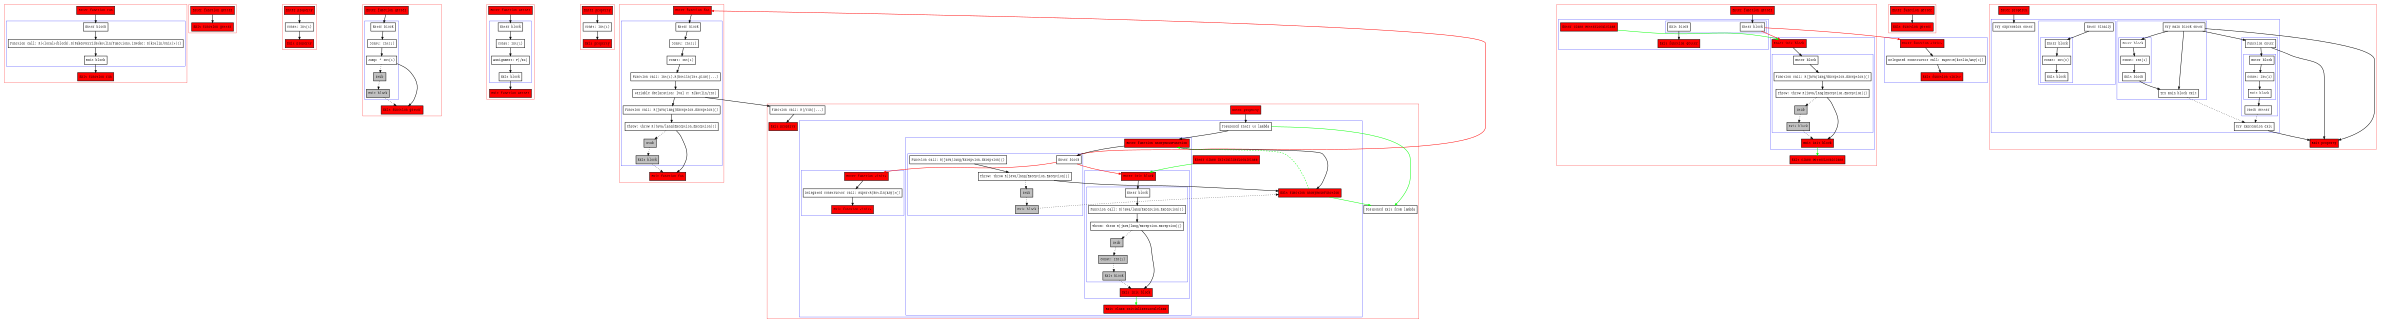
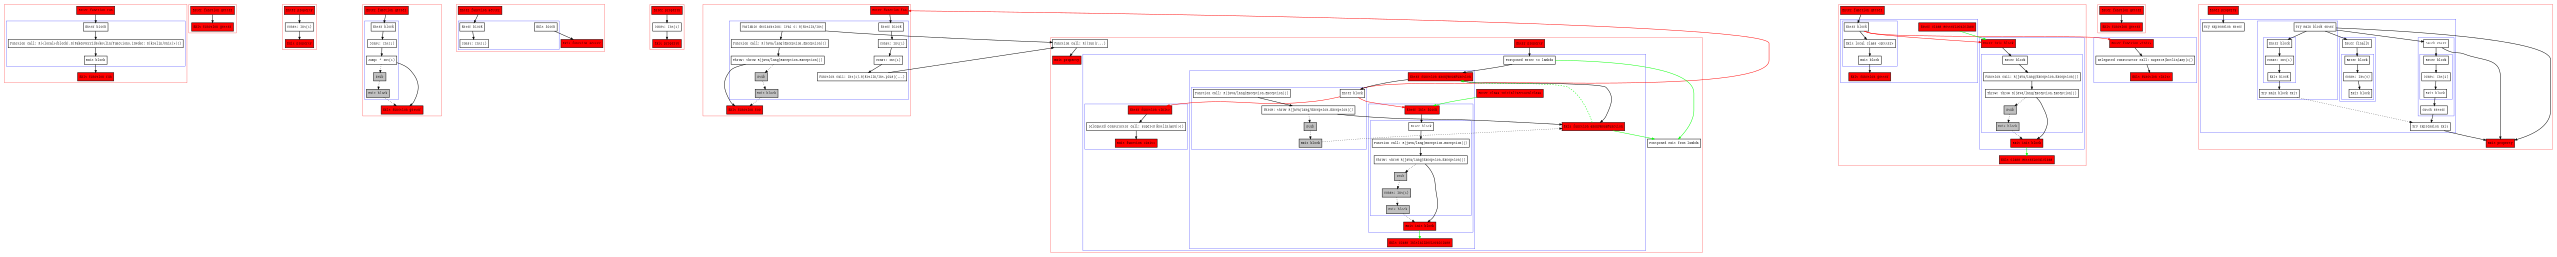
  digraph {
    fontname="Courier Prime"
    nodesep=3
    node [fontname="Courier Prime" penwidth=2 shape=box]
    edge [fontname="Courier Prime" penwidth=2]
    n1 [label="Enter block"]
    n2 [label="Function call: R|<local>/block|.R|FakeOverride<kotlin/Function0.invoke: R|kotlin/Unit|>|()"]
    n3 [label="Exit block"]
    n4 [fillcolor=red label="Enter function run" style=filled]
    n5 [fillcolor=red label="Exit function run" style=filled]
    n6 [fillcolor=red label="Enter function getter" style=filled]
    n7 [fillcolor=red label="Exit function getter" style=filled]
    n8 [fillcolor=red label="Enter property" style=filled]
    n9 [label="Const: Int(1)"]
    n10 [fillcolor=red label="Exit property" style=filled]
    n11 [label="Enter block"]
    n12 [label="Const: Int(1)"]
    n13 [label="Jump: ^ Int(1)"]
    n14 [fillcolor=gray label=Stub style=filled]
    n15 [fillcolor=gray label="Exit block" style=filled]
    n16 [fillcolor=red label="Enter function getter" style=filled]
    n17 [fillcolor=red label="Exit function getter" style=filled]
    n18 [label="Enter block"]
    n19 [label="Const: Int(1)"]
-   n20 [label="Assignment: F|/x2|"]
    n21 [label="Exit block"]
    n22 [fillcolor=red label="Enter function setter" style=filled]
    n23 [fillcolor=red label="Exit function setter" style=filled]
    n24 [fillcolor=red label="Enter property" style=filled]
    n25 [label="Const: Int(1)"]
    n26 [fillcolor=red label="Exit property" style=filled]
    n27 [label="Enter block"]
    n28 [label="Const: Int(1)"]
    n29 [label="Const: Int(1)"]
    n30 [label="Function call: Int(1).R|kotlin/Int.plus|(...)"]
    n31 [label="Variable declaration: lval c: R|kotlin/Int|"]
    n32 [label="Function call: R|java/lang/Exception.Exception|()"]
    n33 [label="Throw: throw R|java/lang/Exception.Exception|()"]
    n34 [fillcolor=gray label=Stub style=filled]
    n35 [fillcolor=gray label="Exit block" style=filled]
    n36 [fillcolor=red label="Enter function foo" style=filled]
    n37 [fillcolor=red label="Exit function foo" style=filled]
    n38 [label="Enter block"]
+   n39 [label="Exit local class <getter>"]
    n40 [label="Exit block"]
    n41 [fillcolor=red label="Enter class GetterLocalClass" style=filled]
    n42 [fillcolor=red label="Exit function getter" style=filled]
    n43 [label="Enter block"]
    n44 [label="Function call: R|java/lang/Exception.Exception|()"]
    n45 [label="Throw: throw R|java/lang/Exception.Exception|()"]
    n46 [fillcolor=gray label=Stub style=filled]
    n47 [fillcolor=gray label="Exit block" style=filled]
    n48 [fillcolor=red label="Enter init block" style=filled]
    n49 [fillcolor=red label="Exit init block" style=filled]
    n50 [fillcolor=red label="Enter function getter" style=filled]
    n51 [fillcolor=red label="Exit class GetterLocalClass" style=filled]
    n52 [fillcolor=red label="Enter function <init>" style=filled]
    n53 [label="Delegated constructor call: super<R|kotlin/Any|>()"]
    n54 [fillcolor=red label="Exit function <init>" style=filled]
    n55 [label="Enter block"]
    n56 [label="Function call: R|java/lang/Exception.Exception|()"]
    n57 [label="Throw: throw R|java/lang/Exception.Exception|()"]
    n58 [fillcolor=gray label=Stub style=filled]
    n59 [fillcolor=gray label="Exit block" style=filled]
    n60 [label="Enter block"]
    n61 [label="Function call: R|java/lang/Exception.Exception|()"]
    n62 [label="Throw: throw R|java/lang/Exception.Exception|()"]
    n63 [fillcolor=gray label=Stub style=filled]
    n64 [fillcolor=gray label="Const: Int(1)" style=filled]
    n65 [fillcolor=gray label="Exit block" style=filled]
    n66 [fillcolor=red label="Enter init block" style=filled]
    n67 [fillcolor=red label="Exit init block" style=filled]
    n68 [fillcolor=red label="Enter function anonymousFunction" style=filled]
    n69 [fillcolor=red label="Exit class InitializerLocalClass" style=filled]
    n70 [fillcolor=red label="Enter function <init>" style=filled]
    n71 [label="Delegated constructor call: super<R|kotlin/Any|>()"]
    n72 [fillcolor=red label="Exit function <init>" style=filled]
    n73 [fillcolor=red label="Enter class InitializerLocalClass" style=filled]
    n74 [label="Postponed enter to lambda"]
    n75 [fillcolor=red label="Exit function anonymousFunction" style=filled]
    n76 [fillcolor=red label="Enter property" style=filled]
    n77 [label="Postponed exit from lambda"]
    n78 [label="Function call: R|/run|(...)"]
    n79 [fillcolor=red label="Exit property" style=filled]
    n80 [fillcolor=red label="Enter function getter" style=filled]
    n81 [fillcolor=red label="Exit function getter" style=filled]
    n82 [label="Enter block"]
    n83 [label="Const: Int(1)"]
    n84 [label="Exit block"]
    n85 [label="Try main block enter"]
    n86 [label="Try main block exit"]
    n87 [label="Enter block"]
    n88 [label="Const: Int(0)"]
    n89 [label="Exit block"]
    n90 [label="Enter finally"]
    n91 [label="Enter block"]
    n92 [label="Const: Int(2)"]
    n93 [label="Exit block"]
-   n94 [label="Function enter"]
+   n94 [label="Catch enter"]
    n95 [label="Catch setter"]
    n96 [label="Try expression enter"]
    n97 [label="Try expression exit"]
    n98 [fillcolor=red label="Enter property" style=filled]
    n99 [fillcolor=red label="Exit property" style=filled]
    subgraph cluster_1 {
      color=red
      n4
      n5
      subgraph cluster_2 {
        color=blue
        n1
        n2
        n3
      }
    }
    subgraph cluster_3 {
      color=red
      n6
      n7
    }
    subgraph cluster_4 {
      color=red
      n8
      n9
      n10
    }
    subgraph cluster_5 {
      color=red
      n16
      n17
      subgraph cluster_6 {
        color=blue
        n11
        n12
        n13
        n14
        n15
      }
    }
    subgraph cluster_7 {
      color=red
      n22
      n23
      subgraph cluster_8 {
        color=blue
        n18
        n19
-       n20
        n21
      }
    }
    subgraph cluster_9 {
      color=red
      n24
      n25
      n26
    }
    subgraph cluster_10 {
      color=red
      n36
      n37
      subgraph cluster_11 {
        color=blue
        n27
        n28
        n29
        n30
        n31
        n32
        n33
        n34
        n35
      }
    }
    subgraph cluster_12 {
      color=red
      n50
      n51
      subgraph cluster_13 {
        color=blue
        n41
        n42
        subgraph cluster_14 {
          color=blue
          n38
+         n39
          n40
        }
      }
      subgraph cluster_15 {
        color=blue
        n48
        n49
        subgraph cluster_16 {
          color=blue
          n43
          n44
          n45
          n46
          n47
        }
      }
    }
    subgraph cluster_17 {
      color=blue
      n52
      n53
      n54
    }
    subgraph cluster_18 {
      color=red
      n76
      n77
      n78
      n79
      subgraph cluster_19 {
        color=blue
        n73
        n74
        n75
        subgraph cluster_20 {
          color=blue
          n68
          n69
          subgraph cluster_21 {
            color=blue
            n55
            n56
            n57
            n58
            n59
          }
          subgraph cluster_22 {
            color=blue
            n66
            n67
            subgraph cluster_23 {
              color=blue
              n60
              n61
              n62
              n63
              n64
              n65
            }
          }
        }
        subgraph cluster_24 {
          color=blue
          n70
          n71
          n72
        }
      }
    }
    subgraph cluster_25 {
      color=red
      n80
      n81
    }
    subgraph cluster_26 {
      color=red
      n98
      n99
      subgraph cluster_27 {
        color=blue
        n96
        n97
        subgraph cluster_28 {
          color=blue
          n85
          n86
          subgraph cluster_29 {
            color=blue
            n82
            n83
            n84
          }
        }
        subgraph cluster_30 {
          color=blue
          n90
          subgraph cluster_31 {
            color=blue
            n87
            n88
            n89
          }
        }
        subgraph cluster_32 {
          color=blue
          n94
          n95
          subgraph cluster_33 {
            color=blue
            n91
            n92
            n93
          }
        }
      }
    }
    n1 -> n2
    n2 -> n3
    n3 -> n5
    n4 -> n1
    n6 -> n7
    n8 -> n9
    n9 -> n10
    n11 -> n12
    n12 -> n13
    n13 -> n14 [style=dotted]
    n13 -> n17
    n14 -> n15 [style=dotted]
    n15 -> n17 [style=dotted]
    n16 -> n11
    n18 -> n19
-   n19 -> n20
-   n20 -> n21
    n21 -> n23
    n22 -> n18
    n24 -> n25
    n25 -> n26
    n27 -> n28
    n28 -> n29
    n29 -> n30
-   n30 -> n31
+   n30 -> n78
    n31 -> n32
    n31 -> n78
    n32 -> n33
    n33 -> n34 [style=dotted]
    n33 -> n37
    n34 -> n35 [style=dotted]
    n35 -> n37 [style=dotted]
    n36 -> n27
+   n38 -> n39
    n38 -> n48 [color=red]
    n38 -> n52 [color=red]
+   n39 -> n40
    n40 -> n42
    n41 -> n48 [color=green]
    n43 -> n44
    n44 -> n45
    n45 -> n46 [style=dotted]
    n45 -> n49
    n46 -> n47 [style=dotted]
    n47 -> n49 [style=dotted]
    n48 -> n43
    n49 -> n51 [color=green]
    n50 -> n38
    n52 -> n53
    n53 -> n54
    n55 -> n36 [color=red]
    n55 -> n66 [color=red]
    n55 -> n70 [color=red]
    n56 -> n57
    n57 -> n58 [style=dotted]
    n57 -> n75
    n58 -> n59 [style=dotted]
    n59 -> n75 [style=dotted]
    n60 -> n61
    n61 -> n62
    n62 -> n63 [style=dotted]
    n62 -> n67
    n63 -> n64 [style=dotted]
    n64 -> n65 [style=dotted]
    n65 -> n67 [style=dotted]
    n66 -> n60
    n67 -> n69 [color=green]
    n68 -> n55
    n68 -> n75
    n70 -> n71
    n71 -> n72
    n73 -> n66 [color=green]
    n74 -> n68
    n74 -> n77 [color=green]
    n75 -> n68 [color=green style=dashed]
    n75 -> n77 [color=green]
    n76 -> n74
    n78 -> n79
    n80 -> n81
    n82 -> n83
    n83 -> n84
    n84 -> n86
    n85 -> n82
-   n85 -> n86
+   n85 -> n90
    n85 -> n94
    n85 -> n99
    n86 -> n97 [style=dotted]
    n87 -> n88
    n88 -> n89
    n90 -> n87
    n91 -> n92
    n92 -> n93
    n93 -> n95
    n94 -> n91
    n94 -> n99
-   n95 -> n97 [style=dotted]
+   n95 -> n97
    n97 -> n99
    n98 -> n96
  }
